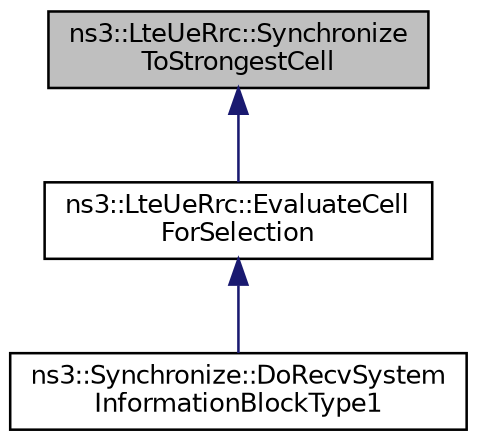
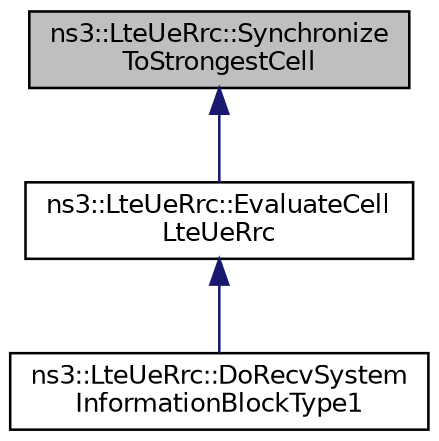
  digraph {
    rankdir=TB
    node [color=black fillcolor=white fontname=Helvetica fontsize=10 shape=record style=filled]
    edge [color=midnightblue dir=back fontname=Helvetica fontsize=10 labelfontname=Helvetica labelfontsize=10 style=solid]
    n1 [fillcolor=grey75 fontcolor=black height=0.2 label="ns3::LteUeRrc::Synchronize\lToStrongestCell" width=0.4]
-   n2 [height=0.2 label="ns3::LteUeRrc::EvaluateCell\lForSelection" width=0.4]
-   n3 [height=0.2 label="ns3::Synchronize::DoRecvSystem\lInformationBlockType1" width=0.4]
+   n2 [height=0.2 label="ns3::LteUeRrc::EvaluateCell\lLteUeRrc" width=0.4]
+   n3 [height=0.2 label="ns3::LteUeRrc::DoRecvSystem\lInformationBlockType1" width=0.4]
    n1 -> n2
    n2 -> n3
  }
